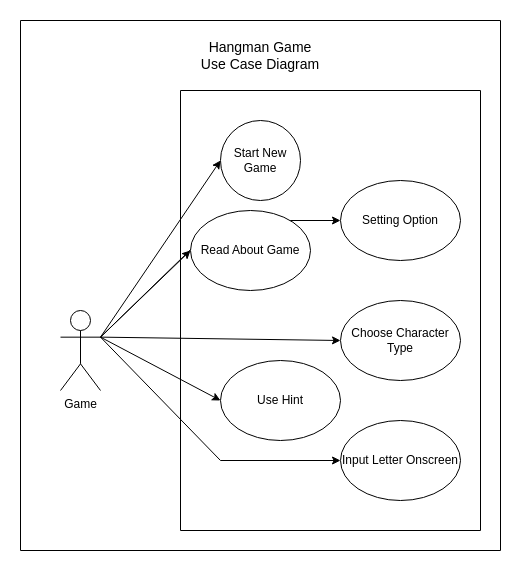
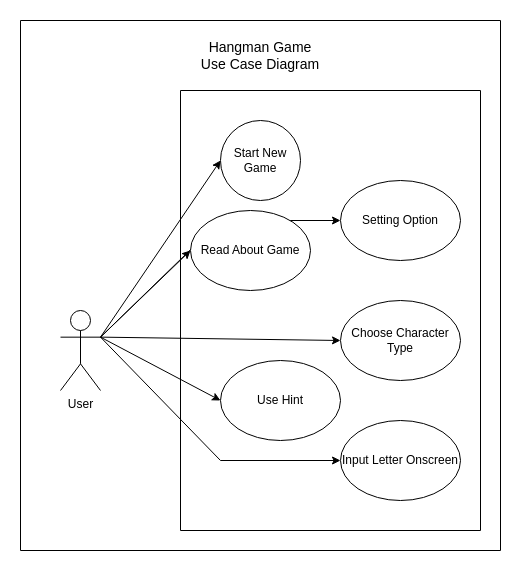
  <mxCell id="0" />
  <mxCell id="1" parent="0" />
  <mxCell id="2" style="rounded=0;orthogonalLoop=1;jettySize=auto;html=1;exitX=1;exitY=0.333;exitDx=0;exitDy=0;exitPerimeter=0;entryX=0;entryY=0.5;entryDx=0;entryDy=0;" parent="1" source="8" target="10" edge="1"><mxGeometry relative="1" as="geometry" /></mxCell>
  <mxCell id="3" style="rounded=0;orthogonalLoop=1;jettySize=auto;html=1;exitX=1;exitY=0.333;exitDx=0;exitDy=0;exitPerimeter=0;entryX=0;entryY=0.5;entryDx=0;entryDy=0;" parent="1" source="8" target="11" edge="1"><mxGeometry relative="1" as="geometry"><Array as="points"><mxPoint x="220" y="220" /></Array></mxGeometry></mxCell>
  <mxCell id="4" style="rounded=0;orthogonalLoop=1;jettySize=auto;html=1;exitX=1;exitY=0.333;exitDx=0;exitDy=0;exitPerimeter=0;entryX=0;entryY=0.5;entryDx=0;entryDy=0;" parent="1" source="8" target="12" edge="1"><mxGeometry relative="1" as="geometry" /></mxCell>
  <mxCell id="5" style="rounded=0;orthogonalLoop=1;jettySize=auto;html=1;exitX=1;exitY=0.333;exitDx=0;exitDy=0;exitPerimeter=0;entryX=0;entryY=0.5;entryDx=0;entryDy=0;" parent="1" source="8" target="13" edge="1"><mxGeometry relative="1" as="geometry" /></mxCell>
  <mxCell id="6" style="rounded=0;orthogonalLoop=1;jettySize=auto;html=1;exitX=1;exitY=0.333;exitDx=0;exitDy=0;exitPerimeter=0;entryX=0;entryY=0.5;entryDx=0;entryDy=0;" parent="1" source="8" target="14" edge="1"><mxGeometry relative="1" as="geometry" /></mxCell>
  <mxCell id="7" style="rounded=0;orthogonalLoop=1;jettySize=auto;html=1;exitX=1;exitY=0.333;exitDx=0;exitDy=0;exitPerimeter=0;entryX=0;entryY=0.5;entryDx=0;entryDy=0;" parent="1" source="8" target="15" edge="1"><mxGeometry relative="1" as="geometry"><Array as="points"><mxPoint x="220" y="460" /></Array></mxGeometry></mxCell>
- <mxCell id="8" value="Game" style="shape=umlActor;verticalLabelPosition=bottom;verticalAlign=top;html=1;outlineConnect=0;" parent="1" vertex="1"><mxGeometry x="60" y="310" width="40" height="80" as="geometry" /></mxCell>
+ <mxCell id="8" value="User" style="shape=umlActor;verticalLabelPosition=bottom;verticalAlign=top;html=1;outlineConnect=0;" parent="1" vertex="1"><mxGeometry x="60" y="310" width="40" height="80" as="geometry" /></mxCell>
  <mxCell id="9" value="" style="swimlane;startSize=0;" parent="1" vertex="1"><mxGeometry x="180" y="90" width="300" height="440" as="geometry" /></mxCell>
  <mxCell id="10" value="Start New Game" style="ellipse;whiteSpace=wrap;html=1;" parent="9" vertex="1"><mxGeometry x="40" y="30" width="80" height="80" as="geometry" /></mxCell>
  <mxCell id="11" value="Setting Option" style="ellipse;whiteSpace=wrap;html=1;" parent="9" vertex="1"><mxGeometry x="160" y="90" width="120" height="80" as="geometry" /></mxCell>
  <mxCell id="12" value="Read About Game" style="ellipse;whiteSpace=wrap;html=1;" parent="9" vertex="1"><mxGeometry x="10" y="120" width="120" height="80" as="geometry" /></mxCell>
  <mxCell id="13" value="Choose Character Type" style="ellipse;whiteSpace=wrap;html=1;" parent="9" vertex="1"><mxGeometry x="160" y="210" width="120" height="80" as="geometry" /></mxCell>
  <mxCell id="14" value="Use Hint" style="ellipse;whiteSpace=wrap;html=1;" parent="9" vertex="1"><mxGeometry x="40" y="270" width="120" height="80" as="geometry" /></mxCell>
  <mxCell id="15" value="Input Letter Onscreen" style="ellipse;whiteSpace=wrap;html=1;" parent="9" vertex="1"><mxGeometry x="160" y="330" width="120" height="80" as="geometry" /></mxCell>
  <mxCell id="16" value="Hangman Game&lt;br style=&quot;font-size: 14px;&quot;&gt;Use Case Diagram" style="text;html=1;strokeColor=none;fillColor=none;align=center;verticalAlign=middle;whiteSpace=wrap;rounded=0;fontSize=14;" parent="1" vertex="1"><mxGeometry x="160" y="40" width="200" height="30" as="geometry" /></mxCell>
  <mxCell id="17" value="" style="endArrow=none;html=1;rounded=0;" parent="1" edge="1"><mxGeometry width="50" height="50" relative="1" as="geometry"><mxPoint x="20" y="20" as="sourcePoint" /><mxPoint x="20" y="20" as="targetPoint" /><Array as="points"><mxPoint x="500" y="20" /><mxPoint x="500" y="550" /><mxPoint x="20" y="550" /></Array></mxGeometry></mxCell>
